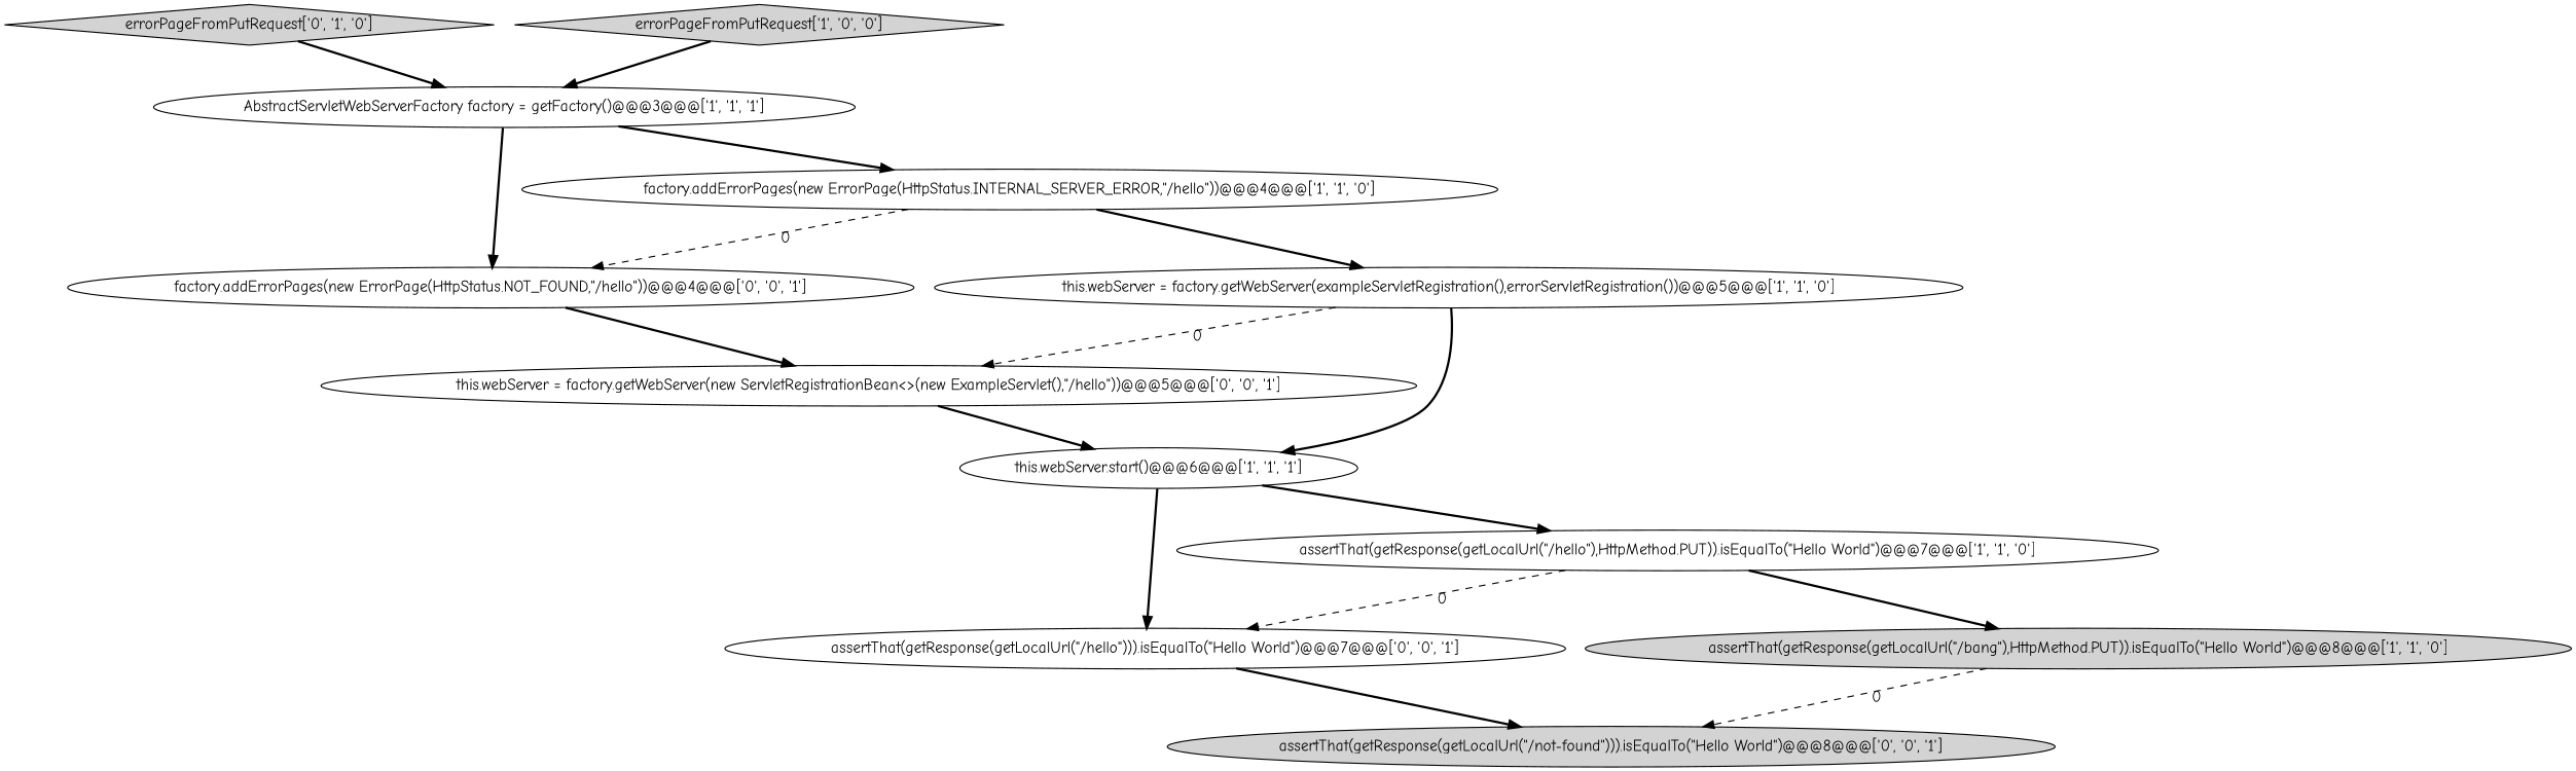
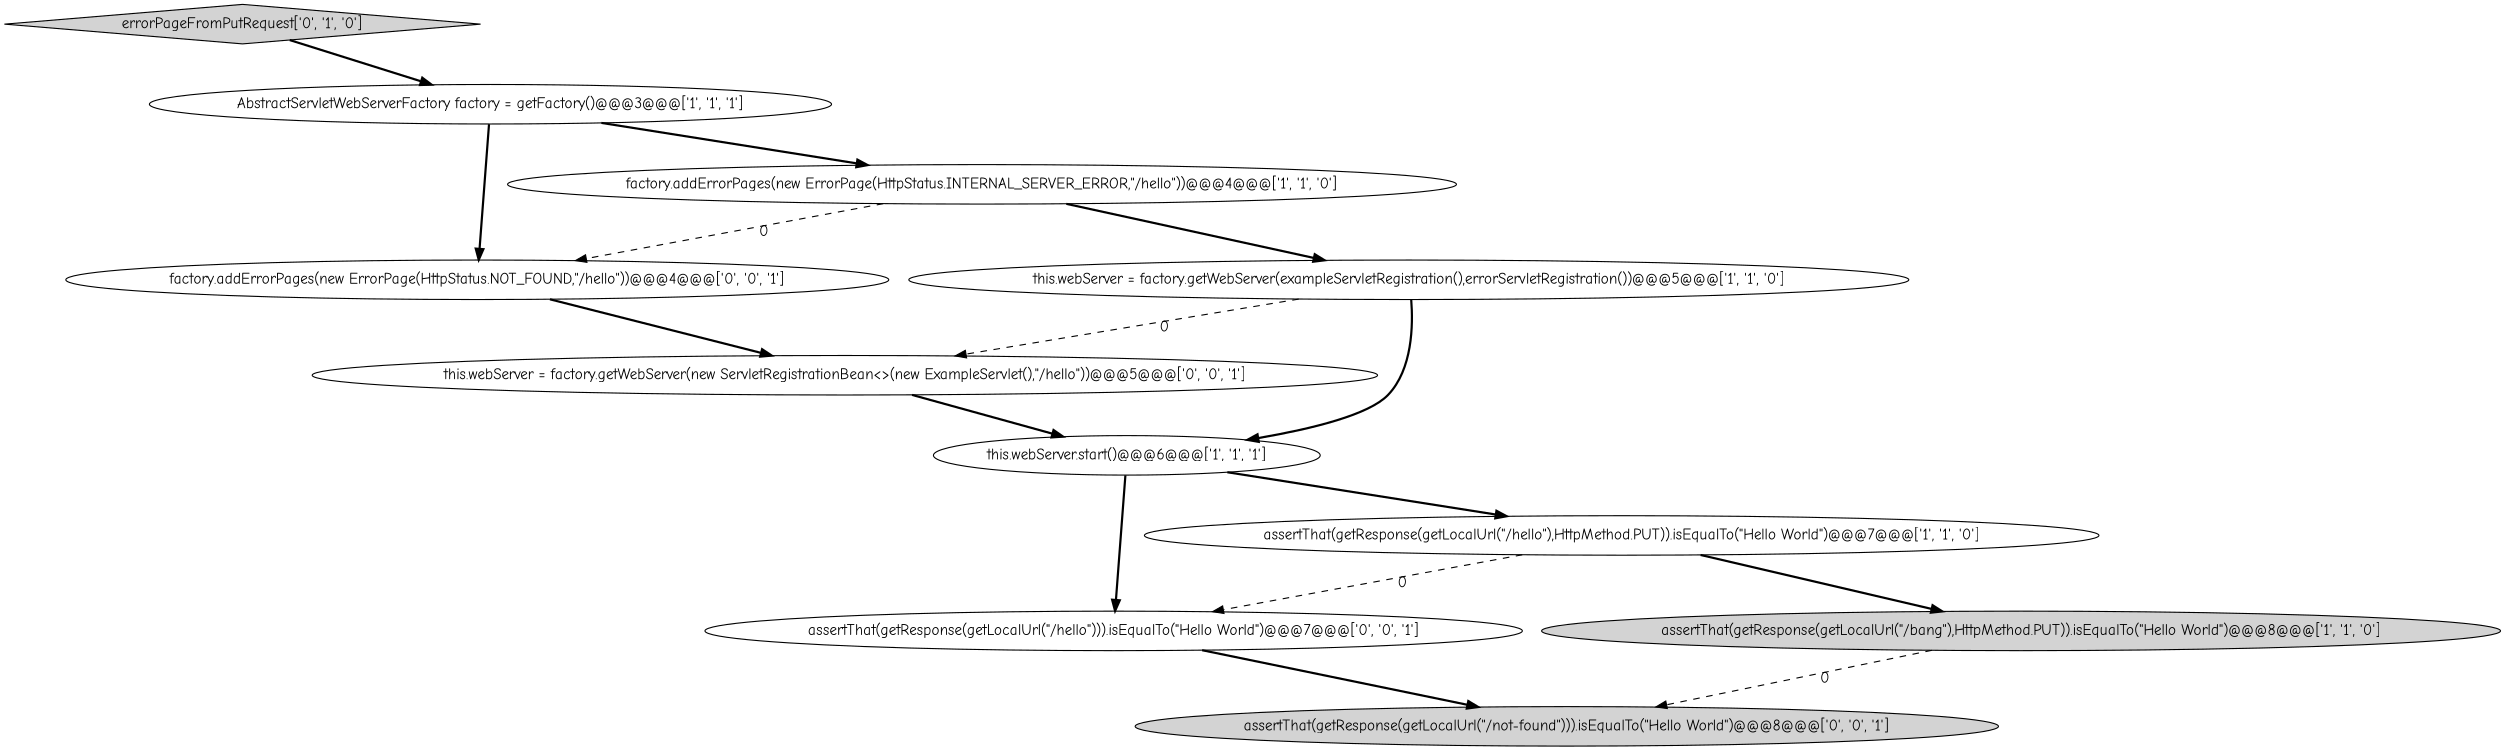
  digraph {
    fontname="Comic Neue"
    node [fillcolor=white fontname="Comic Neue" shape=ellipse style=filled]
    edge [fontname="Comic Neue" style=bold]
    n1 [fillcolor=lightgray label="errorPageFromPutRequest['0', '1', '0']" shape=diamond]
    n2 [label="AbstractServletWebServerFactory factory = getFactory()@@@3@@@['1', '1', '1']"]
    n3 [label="factory.addErrorPages(new ErrorPage(HttpStatus.NOT_FOUND,\"/hello\"))@@@4@@@['0', '0', '1']"]
    n4 [label="factory.addErrorPages(new ErrorPage(HttpStatus.INTERNAL_SERVER_ERROR,\"/hello\"))@@@4@@@['1', '1', '0']"]
    n5 [label="this.webServer = factory.getWebServer(new ServletRegistrationBean<>(new ExampleServlet(),\"/hello\"))@@@5@@@['0', '0', '1']"]
    n6 [label="this.webServer.start()@@@6@@@['1', '1', '1']"]
    n7 [label="this.webServer = factory.getWebServer(exampleServletRegistration(),errorServletRegistration())@@@5@@@['1', '1', '0']"]
    n8 [label="assertThat(getResponse(getLocalUrl(\"/hello\"))).isEqualTo(\"Hello World\")@@@7@@@['0', '0', '1']"]
    n9 [label="assertThat(getResponse(getLocalUrl(\"/hello\"),HttpMethod.PUT)).isEqualTo(\"Hello World\")@@@7@@@['1', '1', '0']"]
    n10 [fillcolor=lightgray label="assertThat(getResponse(getLocalUrl(\"/not-found\"))).isEqualTo(\"Hello World\")@@@8@@@['0', '0', '1']"]
    n11 [fillcolor=lightgray label="assertThat(getResponse(getLocalUrl(\"/bang\"),HttpMethod.PUT)).isEqualTo(\"Hello World\")@@@8@@@['1', '1', '0']"]
-   n12 [fillcolor=lightgray label="errorPageFromPutRequest['1', '0', '0']" shape=diamond]
    n1 -> n2
    n2 -> n3
    n2 -> n4
    n3 -> n5
    n4 -> n3 [label=0 style=dashed]
    n4 -> n7
    n5 -> n6
    n6 -> n8
    n6 -> n9
    n7 -> n5 [label=0 style=dashed]
    n7 -> n6
    n8 -> n10
    n9 -> n8 [label=0 style=dashed]
    n9 -> n11
    n11 -> n10 [label=0 style=dashed]
-   n12 -> n2
  }
